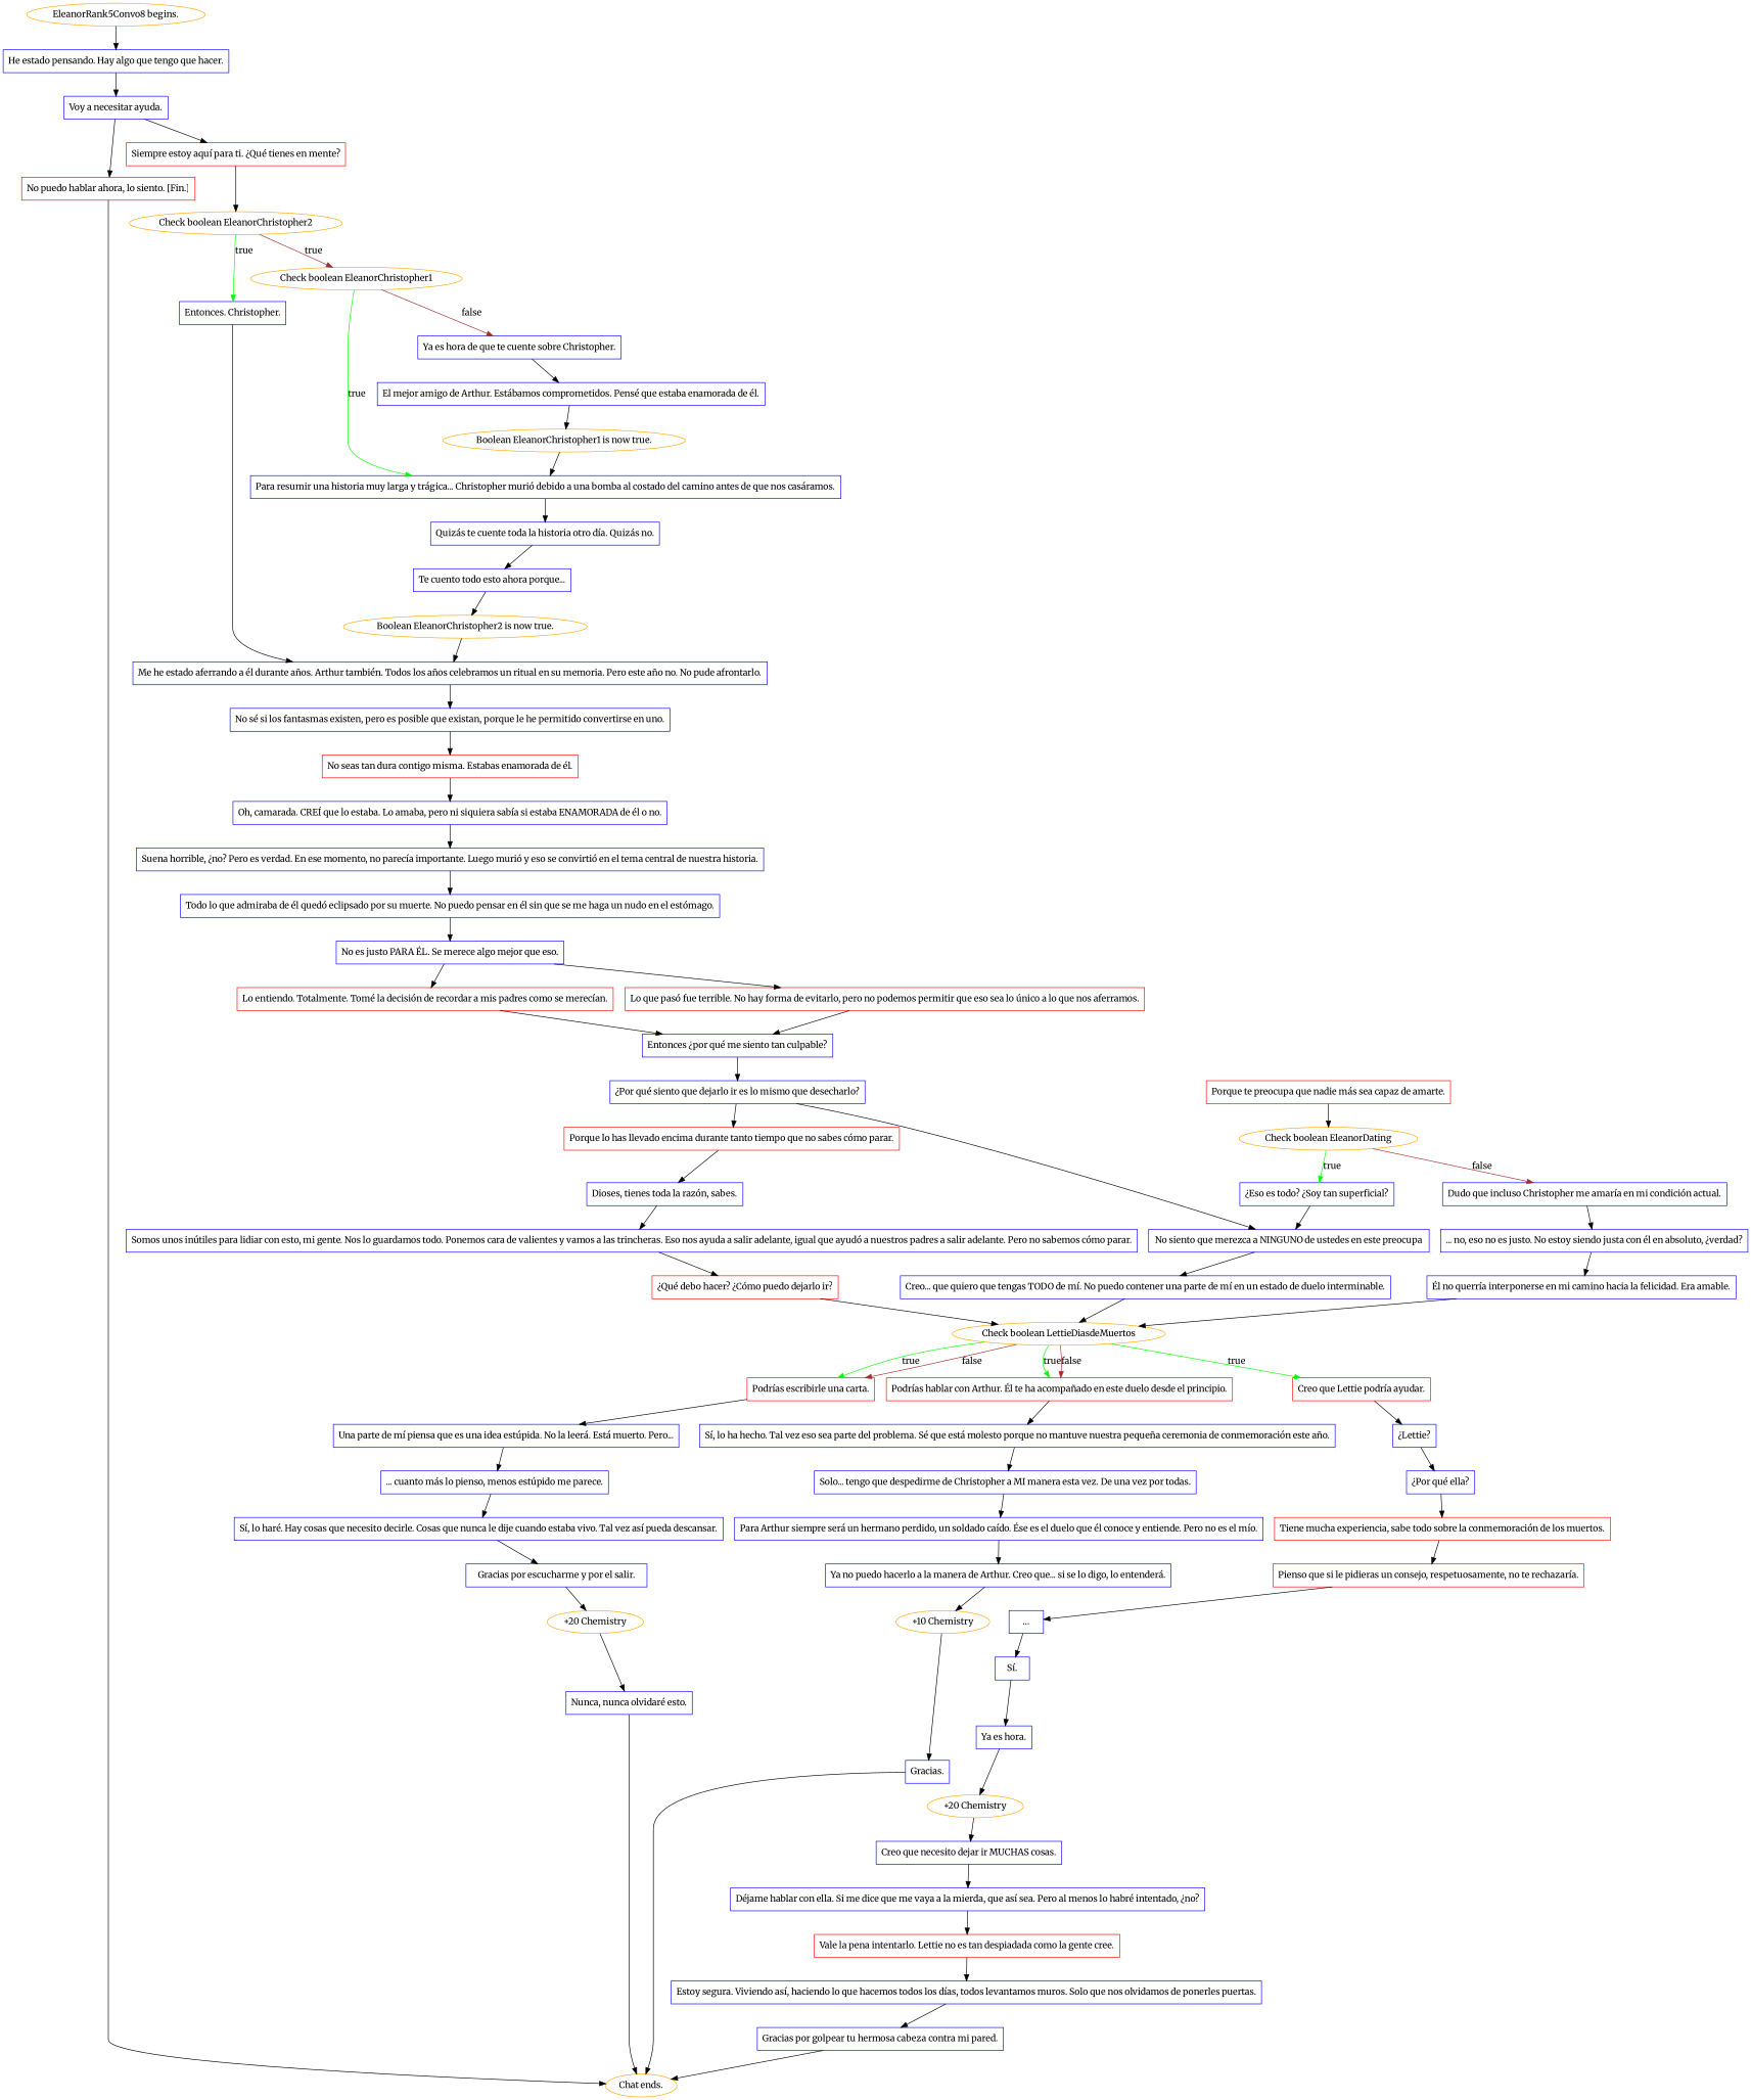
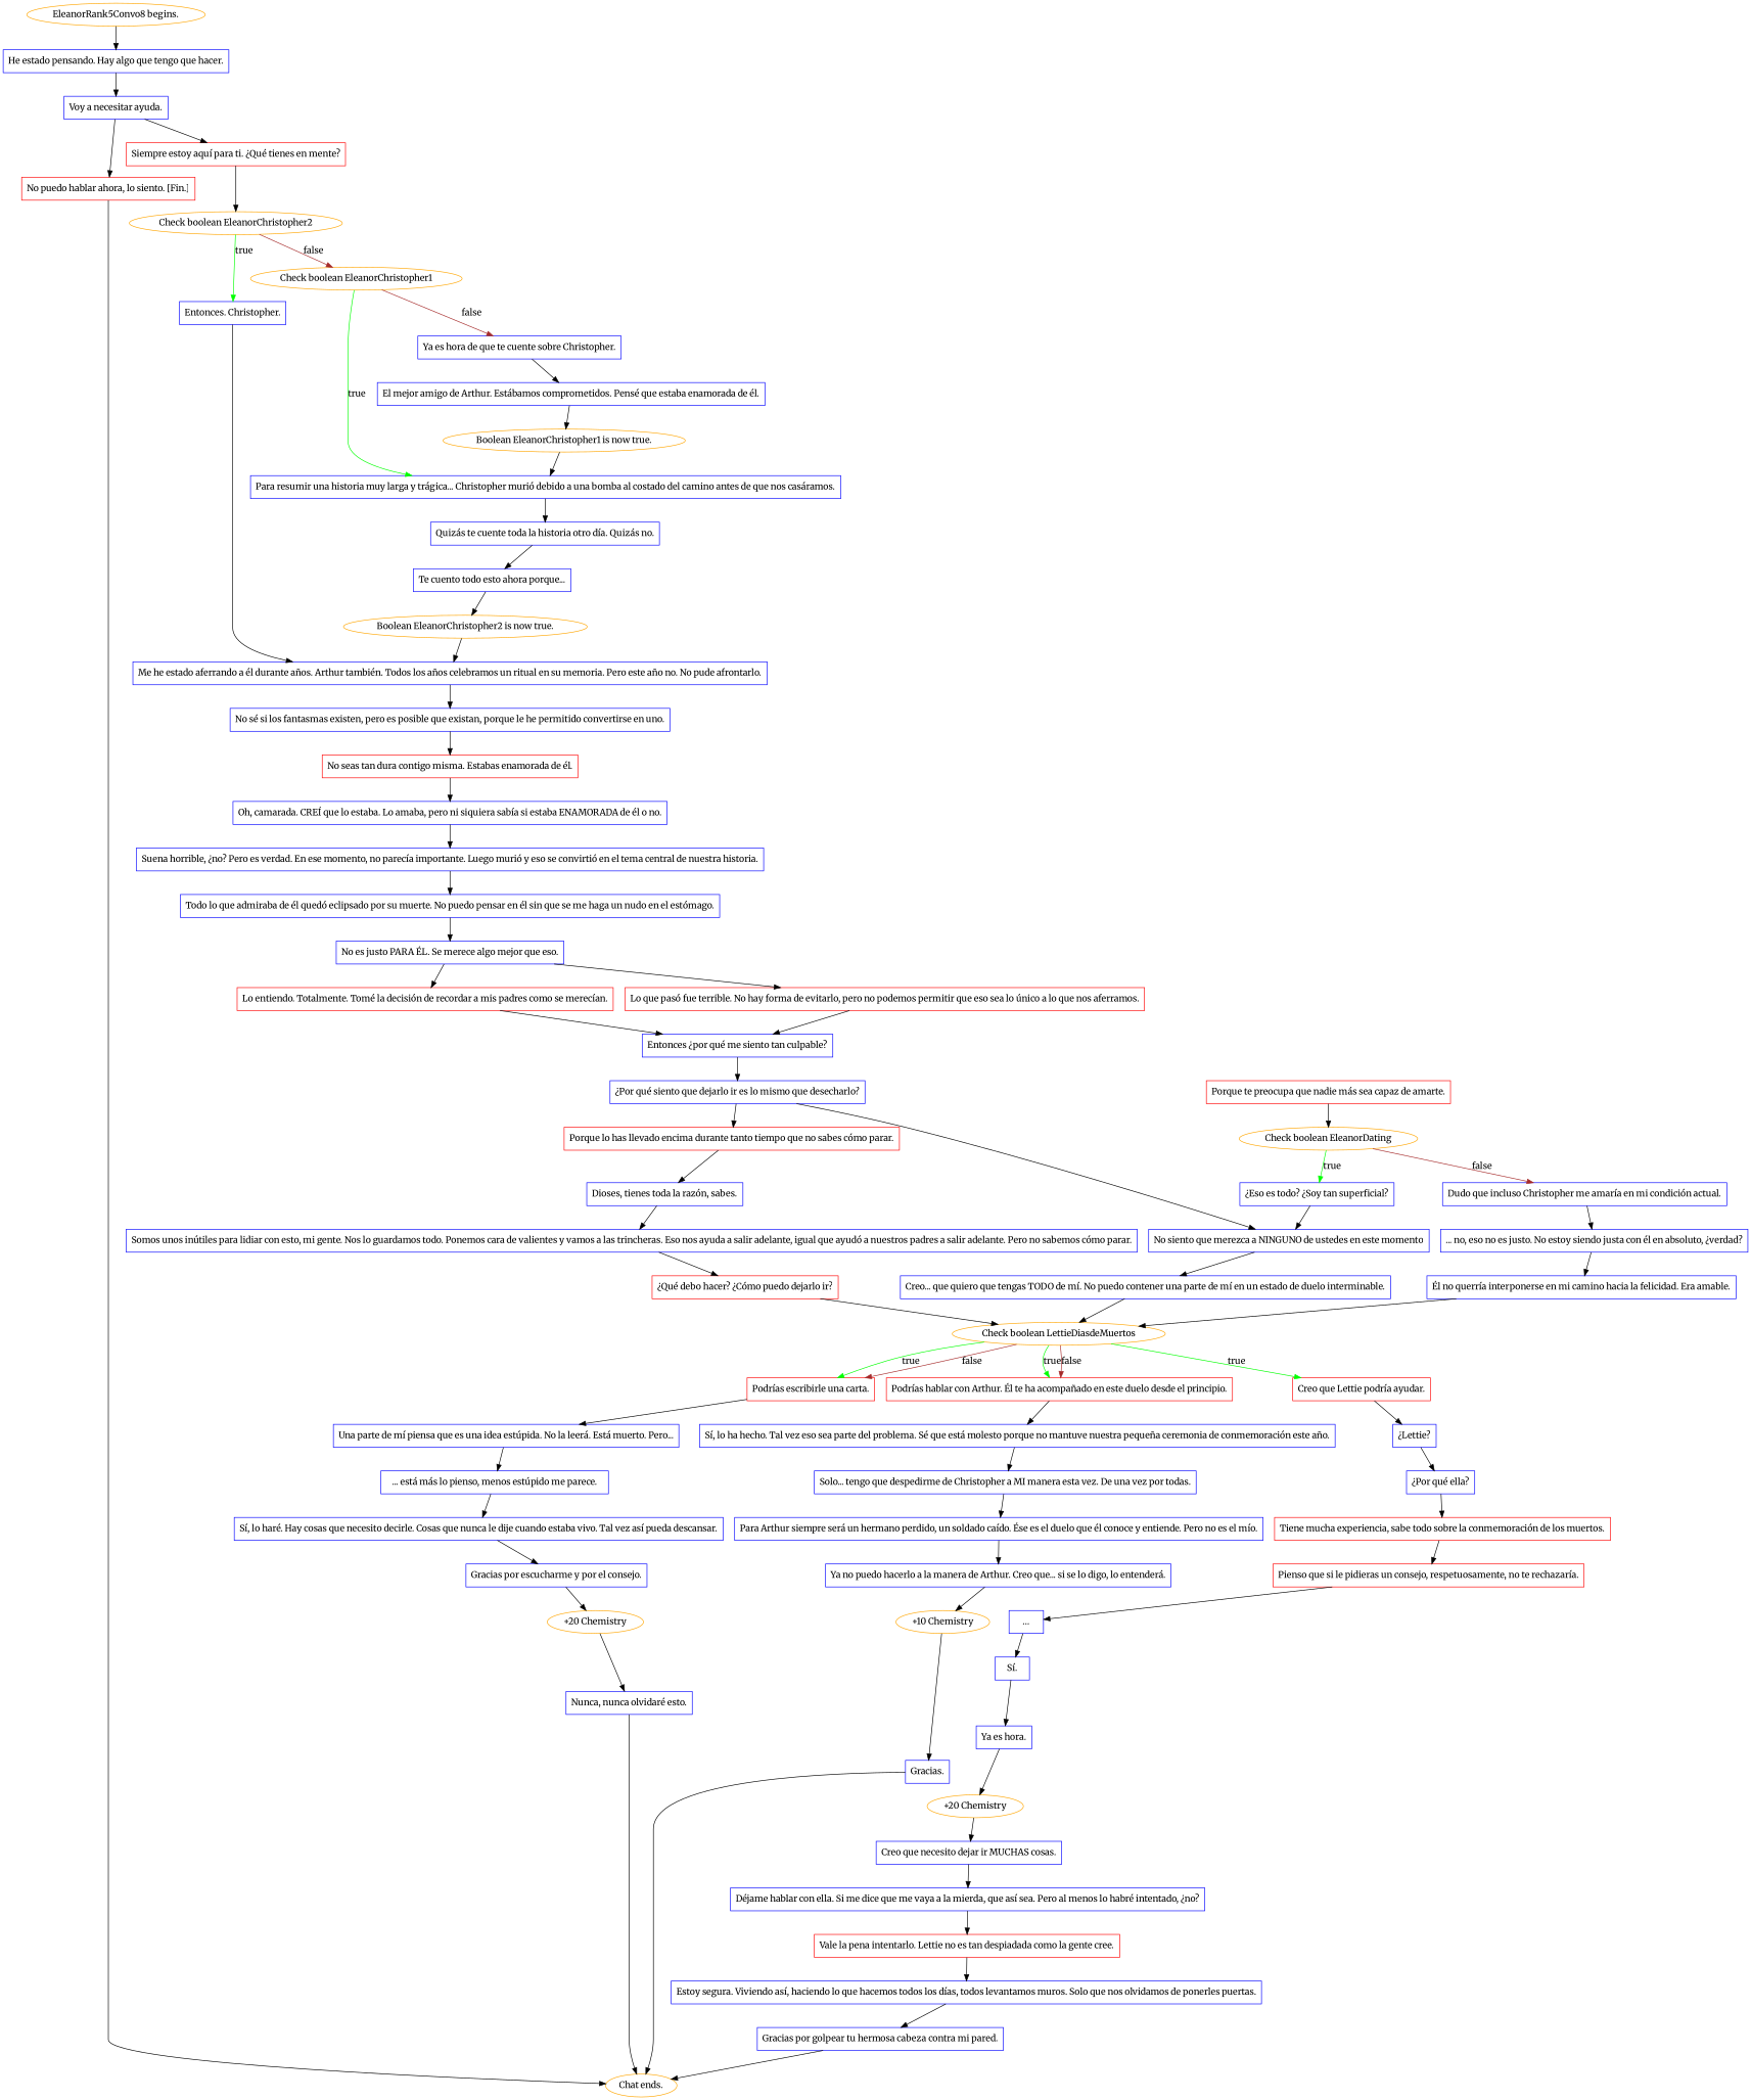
  digraph {
    fontname=Merriweather
    node [color=blue fontname=Merriweather shape=box]
    edge [fontname=Merriweather]
    "EleanorRank5Convo8 begins." [color=orange shape=""]
    n2 [label="He estado pensando. Hay algo que tengo que hacer."]
    n3 [label="Voy a necesitar ayuda."]
    n4 [color=red label="Siempre estoy aquí para ti. ¿Qué tienes en mente?"]
    n5 [color=red label="No puedo hablar ahora, lo siento. [Fin.]"]
    n6 [color=orange label="Check boolean EleanorChristopher2" shape=""]
    "Chat ends." [color=orange shape=""]
    n8 [label="Entonces. Christopher."]
    n9 [color=orange label="Check boolean EleanorChristopher1" shape=""]
    n10 [label="Me he estado aferrando a él durante años. Arthur también. Todos los años celebramos un ritual en su memoria. Pero este año no. No pude afrontarlo."]
    n11 [label="Para resumir una historia muy larga y trágica... Christopher murió debido a una bomba al costado del camino antes de que nos casáramos."]
    n12 [label="Ya es hora de que te cuente sobre Christopher."]
    n13 [label="No sé si los fantasmas existen, pero es posible que existan, porque le he permitido convertirse en uno."]
    n14 [label="Quizás te cuente toda la historia otro día. Quizás no."]
    n15 [label="El mejor amigo de Arthur. Estábamos comprometidos. Pensé que estaba enamorada de él."]
    n16 [color=red label="No seas tan dura contigo misma. Estabas enamorada de él."]
    n17 [label="Te cuento todo esto ahora porque..."]
    n18 [color=orange label="Boolean EleanorChristopher1 is now true." shape=""]
    n19 [label="Oh, camarada. CREÍ que lo estaba. Lo amaba, pero ni siquiera sabía si estaba ENAMORADA de él o no."]
    n20 [color=orange label="Boolean EleanorChristopher2 is now true." shape=""]
    n21 [label="Suena horrible, ¿no? Pero es verdad. En ese momento, no parecía importante. Luego murió y eso se convirtió en el tema central de nuestra historia."]
    n22 [label="Todo lo que admiraba de él quedó eclipsado por su muerte. No puedo pensar en él sin que se me haga un nudo en el estómago."]
    n23 [label="No es justo PARA ÉL. Se merece algo mejor que eso."]
    n24 [color=red label="Lo entiendo. Totalmente. Tomé la decisión de recordar a mis padres como se merecían."]
    n25 [color=red label="Lo que pasó fue terrible. No hay forma de evitarlo, pero no podemos permitir que eso sea lo único a lo que nos aferramos."]
    n26 [label="Entonces ¿por qué me siento tan culpable?"]
    n27 [label="¿Por qué siento que dejarlo ir es lo mismo que desecharlo?"]
    n28 [color=red label="Porque lo has llevado encima durante tanto tiempo que no sabes cómo parar."]
-   n29 [label="No siento que merezca a NINGUNO de ustedes en este preocupa"]
+   n29 [label="No siento que merezca a NINGUNO de ustedes en este momento"]
    n30 [label="Dioses, tienes toda la razón, sabes."]
    n31 [color=red label="Porque te preocupa que nadie más sea capaz de amarte."]
    n32 [color=orange label="Check boolean EleanorDating" shape=""]
    n33 [label="Somos unos inútiles para lidiar con esto, mi gente. Nos lo guardamos todo. Ponemos cara de valientes y vamos a las trincheras. Eso nos ayuda a salir adelante, igual que ayudó a nuestros padres a salir adelante. Pero no sabemos cómo parar."]
    n34 [label="¿Eso es todo? ¿Soy tan superficial?"]
    n35 [label="Dudo que incluso Christopher me amaría en mi condición actual."]
    n36 [color=red label="¿Qué debo hacer? ¿Cómo puedo dejarlo ir?"]
    n37 [label="... no, eso no es justo. No estoy siendo justa con él en absoluto, ¿verdad?"]
    n38 [color=orange label="Check boolean LettieDiasdeMuertos" shape=""]
    n39 [label="Creo... que quiero que tengas TODO de mí. No puedo contener una parte de mí en un estado de duelo interminable."]
    n40 [label="Él no querría interponerse en mi camino hacia la felicidad. Era amable."]
    n41 [color=red label="Creo que Lettie podría ayudar."]
    n42 [color=red label="Podrías escribirle una carta."]
    n43 [color=red label="Podrías hablar con Arthur. Él te ha acompañado en este duelo desde el principio."]
    n44 [label="¿Lettie?"]
    n45 [label="Una parte de mí piensa que es una idea estúpida. No la leerá. Está muerto. Pero..."]
    n46 [label="Sí, lo ha hecho. Tal vez eso sea parte del problema. Sé que está molesto porque no mantuve nuestra pequeña ceremonia de conmemoración este año."]
    n47 [label="¿Por qué ella?"]
-   n48 [label="... cuanto más lo pienso, menos estúpido me parece."]
+   n48 [label="... está más lo pienso, menos estúpido me parece."]
    n49 [label="Solo... tengo que despedirme de Christopher a MI manera esta vez. De una vez por todas."]
    n50 [color=red label="Tiene mucha experiencia, sabe todo sobre la conmemoración de los muertos."]
    n51 [label="Sí, lo haré. Hay cosas que necesito decirle. Cosas que nunca le dije cuando estaba vivo. Tal vez así pueda descansar."]
    n52 [label="Para Arthur siempre será un hermano perdido, un soldado caído. Ése es el duelo que él conoce y entiende. Pero no es el mío."]
    n53 [color=red label="Pienso que si le pidieras un consejo, respetuosamente, no te rechazaría."]
-   n54 [label="Gracias por escucharme y por el salir."]
+   n54 [label="Gracias por escucharme y por el consejo."]
    n55 [label="Ya no puedo hacerlo a la manera de Arthur. Creo que... si se lo digo, lo entenderá."]
    n56 [label="…"]
    n57 [color=orange label="+20 Chemistry" shape=""]
    n58 [color=orange label="+10 Chemistry" shape=""]
    n59 [label="Sí."]
    n60 [label="Nunca, nunca olvidaré esto."]
    n61 [label="Gracias."]
    n62 [label="Ya es hora."]
    n63 [color=orange label="+20 Chemistry" shape=""]
    n64 [label="Creo que necesito dejar ir MUCHAS cosas."]
    n65 [label="Déjame hablar con ella. Si me dice que me vaya a la mierda, que así sea. Pero al menos lo habré intentado, ¿no?"]
    n66 [color=red label="Vale la pena intentarlo. Lettie no es tan despiadada como la gente cree."]
    n67 [label="Estoy segura. Viviendo así, haciendo lo que hacemos todos los días, todos levantamos muros. Solo que nos olvidamos de ponerles puertas."]
    n68 [label="Gracias por golpear tu hermosa cabeza contra mi pared."]
    "EleanorRank5Convo8 begins." -> n2
    n2 -> n3
    n3 -> n4
    n3 -> n5
    n4 -> n6
    n5 -> "Chat ends."
    n6 -> n8 [color=green label=true]
-   n6 -> n9 [color=brown label=true]
+   n6 -> n9 [color=brown label=false]
    n8 -> n10
    n9 -> n11 [color=green label=true]
    n9 -> n12 [color=brown label=false]
    n10 -> n13
    n11 -> n14
    n12 -> n15
    n13 -> n16
    n14 -> n17
    n15 -> n18
    n16 -> n19
    n17 -> n20
    n18 -> n11
    n19 -> n21
    n20 -> n10
    n21 -> n22
    n22 -> n23
    n23 -> n24
    n23 -> n25
    n24 -> n26
    n25 -> n26
    n26 -> n27
    n27 -> n28
    n27 -> n29
    n28 -> n30
    n29 -> n39
    n30 -> n33
    n31 -> n32
    n32 -> n34 [color=green label=true]
    n32 -> n35 [color=brown label=false]
    n33 -> n36
    n34 -> n29
    n35 -> n37
    n36 -> n38
    n37 -> n40
    n38 -> n41 [color=green label=true]
    n38 -> n42 [color=green label=true]
    n38 -> n42 [color=brown label=false]
    n38 -> n43 [color=green label=true]
    n38 -> n43 [color=brown label=false]
    n39 -> n38
    n40 -> n38
    n41 -> n44
    n42 -> n45
    n43 -> n46
    n44 -> n47
    n45 -> n48
    n46 -> n49
    n47 -> n50
    n48 -> n51
    n49 -> n52
    n50 -> n53
    n51 -> n54
    n52 -> n55
    n53 -> n56
    n54 -> n57
    n55 -> n58
    n56 -> n59
    n57 -> n60
    n58 -> n61
    n59 -> n62
    n60 -> "Chat ends."
    n61 -> "Chat ends."
    n62 -> n63
    n63 -> n64
    n64 -> n65
    n65 -> n66
    n66 -> n67
    n67 -> n68
    n68 -> "Chat ends."
  }
